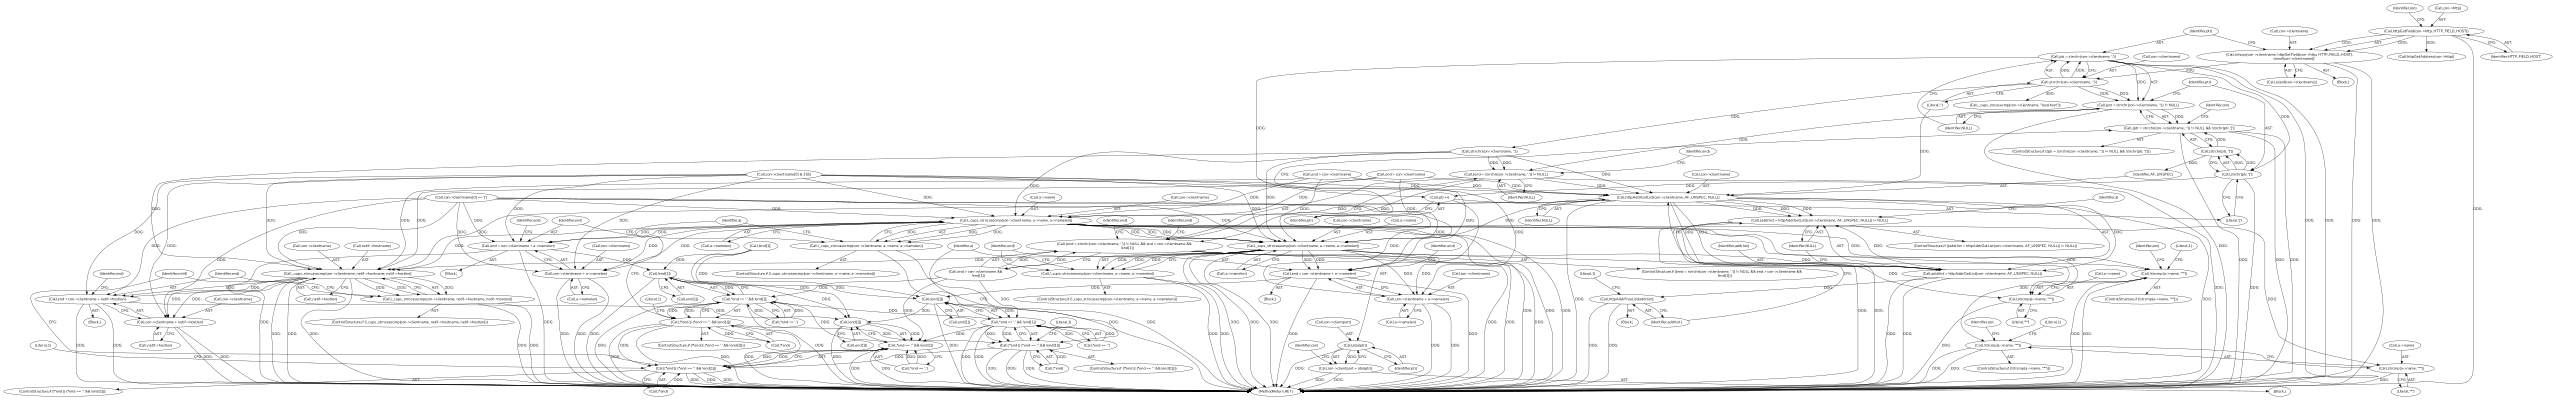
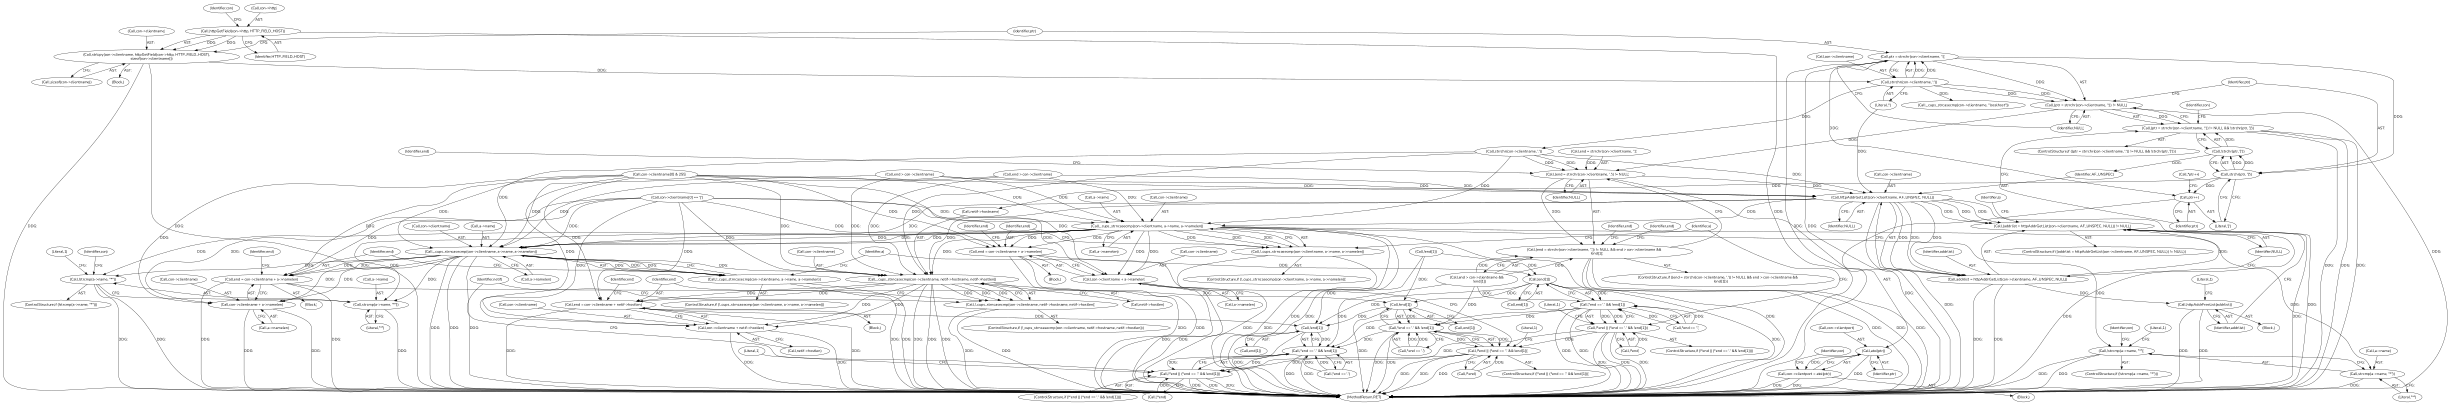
  digraph {
    fontname=Nunito
    node [fontname=Nunito]
    edge [fontname=Nunito]
    n1 [label="(Call,ptr = strrchr(con->clientname, ':'))"]
    n2 [label="(Call,strrchr(con->clientname, ':'))"]
    n3 [label="(Call,(ptr = strrchr(con->clientname, ':')) != NULL)"]
    n4 [label="(Call,strchr(ptr, ']'))"]
    n5 [label="(Call,ptr++)"]
    n6 [label="(MethodReturn,RET)"]
    n7 [label="(Call,_cups_strcasecmp(con->clientname, \"localhost\"))"]
    n8 [label="(Literal,':')"]
    n9 [label="(Call,strrchr(con->clientname, '.'))"]
    n10 [label="(Call,(ptr = strrchr(con->clientname, ':')) != NULL && !strchr(ptr, ']'))"]
    n11 [label="(Call,(end = strrchr(con->clientname, '.')) != NULL)"]
    n12 [label="(Identifier,NULL)"]
    n13 [label="(Call,!strchr(ptr, ']'))"]
    n14 [label="(Literal,']')"]
    n15 [label="(Call,atoi(ptr))"]
    n16 [label="(Identifier,ptr)"]
    n17 [label="(Call,httpAddrGetList(con->clientname, AF_UNSPEC, NULL))"]
    n18 [label="(Call,_cups_strncasecmp(con->clientname, a->name, a->namelen))"]
    n19 [label="(Call,_cups_strncasecmp(con->clientname, a->name, a->namelen))"]
    n20 [label="(Call,_cups_strncasecmp(con->clientname, netif->hostname, netif->hostlen))"]
    n21 [label="(Call,strlcpy(con->clientname, httpGetField(con->http, HTTP_FIELD_HOST),\n          sizeof(con->clientname)))"]
    n22 [label="(Call,sizeof(con->clientname))"]
    n23 [label="(Block,)"]
    n24 [label="(Call,httpGetField(con->http, HTTP_FIELD_HOST))"]
-   n25 [label="(Call,httpGetAddress(con->http))"]
    n26 [label="(Identifier,HTTP_FIELD_HOST)"]
    n27 [label="(ControlStructure,if ((ptr = strrchr(con->clientname, ':')) != NULL && !strchr(ptr, ']')))"]
    n28 [label="(Call,(end = strrchr(con->clientname, '.')) != NULL && end > con->clientname &&\n      !end[1])"]
    n29 [label="(Identifier,NULL)"]
    n30 [label="(Identifier,AF_UNSPEC)"]
    n31 [label="(ControlStructure,if ((end = strrchr(con->clientname, '.')) != NULL && end > con->clientname &&\n      !end[1]))"]
    n32 [label="(Call,end > con->clientname &&\n      !end[1])"]
    n33 [label="(Call,(addrlist = httpAddrGetList(con->clientname, AF_UNSPEC, NULL)) != NULL)"]
    n34 [label="(Call,addrlist = httpAddrGetList(con->clientname, AF_UNSPEC, NULL))"]
    n35 [label="(Identifier,NULL)"]
    n36 [label="(Call,*end == '.' && !end[1])"]
    n37 [label="(Call,*end == '.' && !end[1])"]
    n38 [label="(Call,*end == '.' && !end[1])"]
    n39 [label="(ControlStructure,if ((addrlist = httpAddrGetList(con->clientname, AF_UNSPEC, NULL)) != NULL))"]
    n40 [label="(Identifier,NULL)"]
    n41 [label="(Call,httpAddrFreeList(addrlist))"]
    n42 [label="(Call,!strcmp(a->name, \"*\"))"]
    n43 [label="(Call,strcmp(a->name, \"*\"))"]
    n44 [label="(Call,!_cups_strncasecmp(con->clientname, a->name, a->namelen))"]
    n45 [label="(Call,end = con->clientname + a->namelen)"]
    n46 [label="(Call,con->clientname + a->namelen)"]
    n47 [label="(Call,!strcmp(a->name, \"*\"))"]
    n48 [label="(Call,strcmp(a->name, \"*\"))"]
    n49 [label="(Call,a->namelen)"]
    n50 [label="(Call,!_cups_strncasecmp(con->clientname, a->name, a->namelen))"]
    n51 [label="(Call,end = con->clientname + a->namelen)"]
    n52 [label="(Call,con->clientname + a->namelen)"]
    n53 [label="(Call,a->namelen)"]
    n54 [label="(Call,!_cups_strncasecmp(con->clientname, netif->hostname, netif->hostlen))"]
    n55 [label="(Call,end = con->clientname + netif->hostlen)"]
    n56 [label="(Call,con->clientname + netif->hostlen)"]
    n57 [label="(Call,netif->hostlen)"]
    n58 [label="(Identifier,addrlist)"]
    n59 [label="(Block,)"]
    n60 [label="(ControlStructure,if (!strcmp(a->name, \"*\")))"]
    n61 [label="(Literal,\"*\")"]
    n62 [label="(ControlStructure,if (!_cups_strncasecmp(con->clientname, a->name, a->namelen)))"]
    n63 [label="(Call,!end[1])"]
    n64 [label="(Block,)"]
    n65 [label="(Call,a->namelen)"]
    n66 [label="(ControlStructure,if (!strcmp(a->name, \"*\")))"]
    n67 [label="(Literal,\"*\")"]
    n68 [label="(Call,!end[1])"]
    n69 [label="(Call,!end[1])"]
    n70 [label="(Call,end[1])"]
    n71 [label="(Call,!*end || (*end == '.' && !end[1]))"]
    n72 [label="(Call,*end == '.')"]
    n73 [label="(Call,end[1])"]
    n74 [label="(Call,end[1])"]
    n75 [label="(Call,!*end || (*end == '.' && !end[1]))"]
    n76 [label="(Call,!*end || (*end == '.' && !end[1]))"]
    n77 [label="(Call,!*end)"]
    n78 [label="(ControlStructure,if (!*end || (*end == '.' && !end[1])))"]
    n79 [label="(Call,*end == '.')"]
    n80 [label="(Call,*end == '.')"]
    n81 [label="(Call,!*end)"]
    n82 [label="(ControlStructure,if (!*end || (*end == '.' && !end[1])))"]
    n83 [label="(ControlStructure,if (!*end || (*end == '.' && !end[1])))"]
    n84 [label="(Call,!*end)"]
    n85 [label="(ControlStructure,if (!_cups_strncasecmp(con->clientname, a->name, a->namelen)))"]
    n86 [label="(Block,)"]
    n87 [label="(Call,a->namelen)"]
    n88 [label="(ControlStructure,if (!_cups_strncasecmp(con->clientname, netif->hostname, netif->hostlen)))"]
    n89 [label="(Block,)"]
    n90 [label="(Call,netif->hostlen)"]
    n91 [label="(Call,con->clientport = atoi(ptr))"]
    n92 [label="(Identifier,ptr)"]
+   n93 [label="(Call,*ptr++)"]
    n94 [label="(Block,)"]
    n95 [label="(Call,a->name)"]
    n96 [label="(Identifier,con)"]
    n97 [label="(Literal,1)"]
    n98 [label="(Identifier,end)"]
    n99 [label="(Call,a->name)"]
    n100 [label="(Identifier,addrlist)"]
    n101 [label="(Call,con->clientname[0] == '[')"]
    n102 [label="(Call,con->clientname)"]
    n103 [label="(Literal,1)"]
    n104 [label="(Call,con->clientname)"]
    n105 [label="(Identifier,ptr)"]
    n106 [label="(Identifier,a)"]
    n107 [label="(Literal,1)"]
    n108 [label="(Identifier,con)"]
    n109 [label="(Identifier,con)"]
    n110 [label="(Identifier,a)"]
    n111 [label="(Literal,1)"]
    n112 [label="(Call,con->clientname)"]
    n113 [label="(Identifier,end)"]
    n114 [label="(Identifier,end)"]
    n115 [label="(Literal,1)"]
    n116 [label="(Call,con->clientname)"]
    n117 [label="(Identifier,netif)"]
    n118 [label="(Identifier,a)"]
    n119 [label="(Identifier,con)"]
    n120 [label="(Call,a->name)"]
    n121 [label="(Call,end > con->clientname)"]
    n122 [label="(Call,a->name)"]
    n123 [label="(Identifier,ptr)"]
    n124 [label="(Call,con->clientname[0] & 255)"]
    n125 [label="(Identifier,end)"]
    n126 [label="(Identifier,con)"]
    n127 [label="(Identifier,end)"]
    n128 [label="(Call,con->clientname)"]
    n129 [label="(Call,con->clientname)"]
    n130 [label="(Identifier,end)"]
+   n131 [label="(Call,end = strrchr(con->clientname, '.'))"]
    n132 [label="(Call,con->clientname)"]
    n133 [label="(Call,!end[1])"]
    n134 [label="(Identifier,end)"]
    n135 [label="(Call,con->clientport)"]
    n136 [label="(Identifier,end)"]
    n137 [label="(Identifier,end)"]
    n138 [label="(Call,con->clientname)"]
    n139 [label="(Literal,1)"]
    n140 [label="(Call,netif->hostname)"]
    n141 [label="(Call,con->http)"]
    n142 [label="(Call,end > con->clientname)"]
    n143 [label="(Call,con->clientname)"]
    n1 -> n2 [label="CFG: "]
    n1 -> n3 [label="AST: "]
    n1 -> n3 [label="DDG: "]
    n1 -> n4 [label="DDG: "]
    n1 -> n5 [label="DDG: "]
    n1 -> n6 [label="DDG: "]
    n1 -> n6 [label="DDG: "]
    n2 -> n1 [label="AST: "]
    n2 -> n1 [label="DDG: "]
    n2 -> n1 [label="DDG: "]
    n2 -> n3 [label="DDG: "]
    n2 -> n3 [label="DDG: "]
    n2 -> n7 [label="DDG: "]
    n2 -> n8 [label="CFG: "]
    n2 -> n9 [label="DDG: "]
    n3 -> n6 [label="DDG: "]
    n3 -> n10 [label="AST: "]
    n3 -> n10 [label="DDG: "]
    n3 -> n11 [label="DDG: "]
    n3 -> n12 [label="CFG: "]
    n4 -> n5 [label="DDG: "]
-   n4 -> n6 [label="DDG: "]
+   n4 -> n140 [label="DDG: "]
    n4 -> n13 [label="AST: "]
    n4 -> n13 [label="DDG: "]
    n4 -> n13 [label="DDG: "]
    n4 -> n14 [label="CFG: "]
    n5 -> n14 [label="AST: "]
    n5 -> n15 [label="AST: "]
    n5 -> n16 [label="CFG: "]
    n8 -> n2 [label="AST: "]
    n8 -> n17 [label="DDG: "]
    n9 -> n11 [label="DDG: "]
    n9 -> n11 [label="DDG: "]
    n9 -> n17 [label="DDG: "]
    n9 -> n18 [label="DDG: "]
    n9 -> n19 [label="DDG: "]
    n9 -> n20 [label="DDG: "]
    n10 -> n3 [label="CFG: "]
    n10 -> n6 [label="DDG: "]
    n10 -> n6 [label="DDG: "]
    n10 -> n6 [label="DDG: "]
    n10 -> n13 [label="CFG: "]
    n10 -> n27 [label="AST: "]
    n11 -> n6 [label="DDG: "]
    n11 -> n17 [label="DDG: "]
    n11 -> n28 [label="AST: "]
    n11 -> n28 [label="DDG: "]
    n11 -> n29 [label="CFG: "]
    n12 -> n1 [label="CFG: "]
    n12 -> n3 [label="AST: "]
    n13 -> n4 [label="CFG: "]
    n13 -> n10 [label="AST: "]
    n13 -> n10 [label="DDG: "]
    n13 -> n30 [label="DDG: "]
    n14 -> n4 [label="CFG: "]
    n15 -> n6 [label="DDG: "]
    n15 -> n91 [label="AST: "]
    n15 -> n91 [label="DDG: "]
    n15 -> n92 [label="CFG: "]
    n16 -> n5 [label="AST: "]
    n16 -> n10 [label="CFG: "]
    n17 -> n6 [label="DDG: "]
    n17 -> n6 [label="DDG: "]
    n17 -> n18 [label="DDG: "]
    n17 -> n19 [label="DDG: "]
    n17 -> n20 [label="DDG: "]
    n17 -> n33 [label="DDG: "]
    n17 -> n33 [label="DDG: "]
    n17 -> n33 [label="DDG: "]
    n17 -> n34 [label="AST: "]
    n17 -> n34 [label="DDG: "]
    n17 -> n34 [label="DDG: "]
    n17 -> n34 [label="DDG: "]
    n17 -> n35 [label="CFG: "]
    n18 -> n6 [label="DDG: "]
    n18 -> n6 [label="DDG: "]
    n18 -> n6 [label="DDG: "]
    n18 -> n19 [label="DDG: "]
    n18 -> n19 [label="DDG: "]
    n18 -> n19 [label="DDG: "]
    n18 -> n20 [label="DDG: "]
    n18 -> n42 [label="DDG: "]
    n18 -> n43 [label="DDG: "]
    n18 -> n44 [label="AST: "]
    n18 -> n44 [label="DDG: "]
    n18 -> n44 [label="DDG: "]
    n18 -> n44 [label="DDG: "]
    n18 -> n45 [label="DDG: "]
    n18 -> n45 [label="DDG: "]
    n18 -> n46 [label="DDG: "]
    n18 -> n46 [label="DDG: "]
    n18 -> n47 [label="DDG: "]
    n18 -> n48 [label="DDG: "]
    n18 -> n49 [label="CFG: "]
    n19 -> n6 [label="DDG: "]
    n19 -> n6 [label="DDG: "]
    n19 -> n6 [label="DDG: "]
    n19 -> n20 [label="DDG: "]
    n19 -> n47 [label="DDG: "]
    n19 -> n48 [label="DDG: "]
    n19 -> n50 [label="AST: "]
    n19 -> n50 [label="DDG: "]
    n19 -> n50 [label="DDG: "]
    n19 -> n50 [label="DDG: "]
    n19 -> n51 [label="DDG: "]
    n19 -> n51 [label="DDG: "]
    n19 -> n52 [label="DDG: "]
    n19 -> n52 [label="DDG: "]
    n19 -> n53 [label="CFG: "]
    n20 -> n6 [label="DDG: "]
    n20 -> n6 [label="DDG: "]
    n20 -> n6 [label="DDG: "]
    n20 -> n54 [label="AST: "]
    n20 -> n54 [label="DDG: "]
    n20 -> n54 [label="DDG: "]
    n20 -> n54 [label="DDG: "]
    n20 -> n55 [label="DDG: "]
    n20 -> n55 [label="DDG: "]
    n20 -> n56 [label="DDG: "]
    n20 -> n56 [label="DDG: "]
    n20 -> n57 [label="CFG: "]
    n21 -> n2 [label="DDG: "]
    n21 -> n6 [label="DDG: "]
    n21 -> n6 [label="DDG: "]
    n21 -> n22 [label="CFG: "]
    n21 -> n23 [label="AST: "]
    n22 -> n21 [label="AST: "]
    n24 -> n6 [label="DDG: "]
    n24 -> n21 [label="AST: "]
    n24 -> n21 [label="DDG: "]
    n24 -> n21 [label="DDG: "]
-   n24 -> n25 [label="DDG: "]
    n24 -> n26 [label="CFG: "]
    n26 -> n24 [label="AST: "]
    n28 -> n6 [label="DDG: "]
    n28 -> n6 [label="DDG: "]
    n28 -> n6 [label="DDG: "]
    n28 -> n11 [label="CFG: "]
    n28 -> n31 [label="AST: "]
    n28 -> n32 [label="CFG: "]
    n29 -> n11 [label="AST: "]
    n30 -> n17 [label="AST: "]
    n32 -> n28 [label="AST: "]
    n32 -> n28 [label="DDG: "]
    n32 -> n28 [label="DDG: "]
    n32 -> n36 [label="DDG: "]
    n32 -> n37 [label="DDG: "]
    n32 -> n38 [label="DDG: "]
    n33 -> n6 [label="DDG: "]
    n33 -> n6 [label="DDG: "]
    n33 -> n39 [label="AST: "]
    n33 -> n40 [label="CFG: "]
    n34 -> n6 [label="DDG: "]
    n34 -> n6 [label="DDG: "]
    n34 -> n17 [label="CFG: "]
    n34 -> n33 [label="AST: "]
    n34 -> n33 [label="DDG: "]
    n34 -> n41 [label="DDG: "]
    n35 -> n17 [label="AST: "]
    n36 -> n6 [label="DDG: "]
    n36 -> n6 [label="DDG: "]
    n36 -> n37 [label="DDG: "]
    n36 -> n38 [label="DDG: "]
    n36 -> n63 [label="CFG: "]
    n36 -> n71 [label="AST: "]
    n36 -> n71 [label="DDG: "]
    n36 -> n71 [label="DDG: "]
    n36 -> n72 [label="CFG: "]
    n37 -> n6 [label="DDG: "]
    n37 -> n6 [label="DDG: "]
    n37 -> n38 [label="DDG: "]
    n37 -> n68 [label="CFG: "]
    n37 -> n75 [label="AST: "]
    n37 -> n75 [label="DDG: "]
    n37 -> n75 [label="DDG: "]
    n37 -> n79 [label="CFG: "]
    n38 -> n6 [label="DDG: "]
    n38 -> n6 [label="DDG: "]
    n38 -> n69 [label="CFG: "]
    n38 -> n76 [label="AST: "]
    n38 -> n76 [label="DDG: "]
    n38 -> n76 [label="DDG: "]
    n38 -> n80 [label="CFG: "]
    n40 -> n33 [label="AST: "]
    n40 -> n34 [label="CFG: "]
    n41 -> n6 [label="DDG: "]
    n41 -> n6 [label="DDG: "]
    n41 -> n58 [label="CFG: "]
    n41 -> n59 [label="AST: "]
    n42 -> n6 [label="DDG: "]
    n42 -> n6 [label="DDG: "]
    n42 -> n43 [label="CFG: "]
    n42 -> n60 [label="AST: "]
    n43 -> n6 [label="DDG: "]
    n43 -> n42 [label="AST: "]
    n43 -> n61 [label="CFG: "]
    n44 -> n6 [label="DDG: "]
    n44 -> n6 [label="DDG: "]
    n44 -> n18 [label="CFG: "]
    n44 -> n62 [label="AST: "]
    n45 -> n6 [label="DDG: "]
    n45 -> n6 [label="DDG: "]
    n45 -> n46 [label="CFG: "]
    n45 -> n63 [label="DDG: "]
    n45 -> n64 [label="AST: "]
    n46 -> n6 [label="DDG: "]
    n46 -> n6 [label="DDG: "]
    n46 -> n45 [label="AST: "]
    n46 -> n65 [label="CFG: "]
    n47 -> n6 [label="DDG: "]
    n47 -> n6 [label="DDG: "]
    n47 -> n48 [label="CFG: "]
    n47 -> n66 [label="AST: "]
    n48 -> n6 [label="DDG: "]
    n48 -> n47 [label="AST: "]
    n48 -> n67 [label="CFG: "]
    n49 -> n18 [label="AST: "]
    n50 -> n6 [label="DDG: "]
    n50 -> n6 [label="DDG: "]
    n50 -> n19 [label="CFG: "]
    n50 -> n85 [label="AST: "]
    n51 -> n6 [label="DDG: "]
    n51 -> n6 [label="DDG: "]
    n51 -> n52 [label="CFG: "]
    n51 -> n68 [label="DDG: "]
    n51 -> n86 [label="AST: "]
    n52 -> n6 [label="DDG: "]
    n52 -> n6 [label="DDG: "]
    n52 -> n51 [label="AST: "]
    n52 -> n87 [label="CFG: "]
    n53 -> n19 [label="AST: "]
    n54 -> n6 [label="DDG: "]
    n54 -> n6 [label="DDG: "]
    n54 -> n20 [label="CFG: "]
    n54 -> n88 [label="AST: "]
    n55 -> n6 [label="DDG: "]
    n55 -> n6 [label="DDG: "]
    n55 -> n56 [label="CFG: "]
    n55 -> n69 [label="DDG: "]
    n55 -> n89 [label="AST: "]
    n56 -> n6 [label="DDG: "]
    n56 -> n6 [label="DDG: "]
    n56 -> n55 [label="AST: "]
    n56 -> n90 [label="CFG: "]
    n57 -> n20 [label="AST: "]
    n58 -> n33 [label="CFG: "]
    n58 -> n41 [label="AST: "]
    n61 -> n43 [label="AST: "]
    n63 -> n6 [label="DDG: "]
    n63 -> n36 [label="AST: "]
    n63 -> n36 [label="DDG: "]
    n63 -> n68 [label="DDG: "]
    n63 -> n69 [label="DDG: "]
    n63 -> n70 [label="CFG: "]
    n65 -> n46 [label="AST: "]
    n67 -> n48 [label="AST: "]
    n68 -> n6 [label="DDG: "]
    n68 -> n37 [label="AST: "]
    n68 -> n37 [label="DDG: "]
    n68 -> n69 [label="DDG: "]
    n68 -> n73 [label="CFG: "]
    n69 -> n6 [label="DDG: "]
    n69 -> n38 [label="AST: "]
    n69 -> n38 [label="DDG: "]
    n69 -> n74 [label="CFG: "]
    n70 -> n63 [label="AST: "]
    n71 -> n6 [label="DDG: "]
    n71 -> n6 [label="DDG: "]
    n71 -> n6 [label="DDG: "]
    n71 -> n36 [label="CFG: "]
    n71 -> n75 [label="DDG: "]
    n71 -> n76 [label="DDG: "]
    n71 -> n77 [label="CFG: "]
    n71 -> n78 [label="AST: "]
    n72 -> n36 [label="AST: "]
    n72 -> n36 [label="DDG: "]
    n72 -> n36 [label="DDG: "]
    n73 -> n68 [label="AST: "]
    n74 -> n69 [label="AST: "]
    n75 -> n6 [label="DDG: "]
    n75 -> n6 [label="DDG: "]
    n75 -> n6 [label="DDG: "]
    n75 -> n37 [label="CFG: "]
    n75 -> n76 [label="DDG: "]
    n75 -> n81 [label="CFG: "]
    n75 -> n82 [label="AST: "]
    n76 -> n6 [label="DDG: "]
    n76 -> n6 [label="DDG: "]
    n76 -> n6 [label="DDG: "]
    n76 -> n38 [label="CFG: "]
    n76 -> n83 [label="AST: "]
    n76 -> n84 [label="CFG: "]
    n77 -> n71 [label="AST: "]
    n77 -> n71 [label="DDG: "]
    n79 -> n37 [label="AST: "]
    n79 -> n37 [label="DDG: "]
    n79 -> n37 [label="DDG: "]
    n80 -> n38 [label="AST: "]
    n80 -> n38 [label="DDG: "]
    n80 -> n38 [label="DDG: "]
    n81 -> n75 [label="AST: "]
    n81 -> n75 [label="DDG: "]
    n84 -> n76 [label="AST: "]
    n84 -> n76 [label="DDG: "]
    n87 -> n52 [label="AST: "]
    n90 -> n56 [label="AST: "]
    n91 -> n6 [label="DDG: "]
    n91 -> n6 [label="DDG: "]
    n91 -> n15 [label="CFG: "]
    n91 -> n94 [label="AST: "]
    n92 -> n15 [label="AST: "]
+   n93 -> n5 [label="CFG: "]
    n95 -> n43 [label="AST: "]
    n96 -> n47 [label="CFG: "]
    n97 -> n42 [label="CFG: "]
    n98 -> n50 [label="CFG: "]
    n98 -> n51 [label="AST: "]
    n99 -> n48 [label="AST: "]
    n100 -> n34 [label="AST: "]
    n101 -> n18 [label="DDG: "]
    n101 -> n19 [label="DDG: "]
    n101 -> n20 [label="DDG: "]
    n101 -> n45 [label="DDG: "]
    n101 -> n46 [label="DDG: "]
    n101 -> n51 [label="DDG: "]
    n101 -> n52 [label="DDG: "]
    n101 -> n55 [label="DDG: "]
    n101 -> n56 [label="DDG: "]
    n102 -> n19 [label="AST: "]
    n103 -> n75 [label="CFG: "]
    n104 -> n2 [label="AST: "]
    n105 -> n3 [label="CFG: "]
    n105 -> n4 [label="AST: "]
    n106 -> n50 [label="CFG: "]
    n106 -> n75 [label="CFG: "]
    n107 -> n41 [label="CFG: "]
    n108 -> n24 [label="CFG: "]
    n109 -> n10 [label="CFG: "]
    n110 -> n33 [label="CFG: "]
    n111 -> n71 [label="CFG: "]
    n112 -> n46 [label="AST: "]
    n113 -> n28 [label="CFG: "]
    n114 -> n55 [label="CFG: "]
    n115 -> n47 [label="CFG: "]
    n116 -> n21 [label="AST: "]
    n117 -> n54 [label="CFG: "]
    n117 -> n76 [label="CFG: "]
    n118 -> n44 [label="CFG: "]
    n118 -> n71 [label="CFG: "]
    n119 -> n42 [label="CFG: "]
    n120 -> n18 [label="AST: "]
    n121 -> n17 [label="DDG: "]
    n121 -> n18 [label="DDG: "]
    n121 -> n19 [label="DDG: "]
    n121 -> n20 [label="DDG: "]
    n122 -> n19 [label="AST: "]
    n123 -> n1 [label="AST: "]
    n123 -> n21 [label="CFG: "]
    n124 -> n17 [label="DDG: "]
    n124 -> n18 [label="DDG: "]
    n124 -> n19 [label="DDG: "]
    n124 -> n20 [label="DDG: "]
    n124 -> n45 [label="DDG: "]
    n124 -> n46 [label="DDG: "]
    n124 -> n51 [label="DDG: "]
    n124 -> n52 [label="DDG: "]
    n124 -> n55 [label="DDG: "]
    n124 -> n56 [label="DDG: "]
    n125 -> n28 [label="CFG: "]
    n126 -> n91 [label="CFG: "]
    n127 -> n44 [label="CFG: "]
    n127 -> n45 [label="AST: "]
    n128 -> n20 [label="AST: "]
    n129 -> n17 [label="AST: "]
    n130 -> n45 [label="CFG: "]
+   n131 -> n11 [label="AST: "]
+   n131 -> n11 [label="DDG: "]
    n132 -> n52 [label="AST: "]
    n133 -> n63 [label="DDG: "]
    n133 -> n68 [label="DDG: "]
    n133 -> n69 [label="DDG: "]
    n134 -> n54 [label="CFG: "]
    n134 -> n55 [label="AST: "]
    n135 -> n15 [label="AST: "]
    n136 -> n51 [label="CFG: "]
    n137 -> n11 [label="CFG: "]
    n138 -> n18 [label="AST: "]
    n139 -> n76 [label="CFG: "]
    n140 -> n20 [label="AST: "]
    n141 -> n24 [label="AST: "]
    n142 -> n17 [label="DDG: "]
    n142 -> n18 [label="DDG: "]
    n142 -> n19 [label="DDG: "]
    n142 -> n20 [label="DDG: "]
    n143 -> n56 [label="AST: "]
  }
